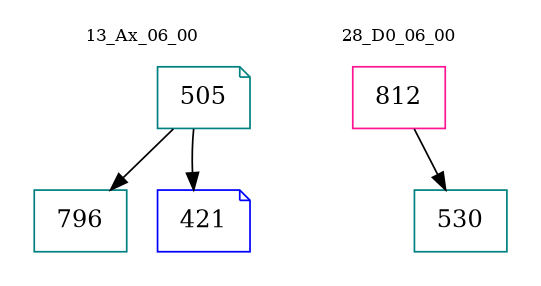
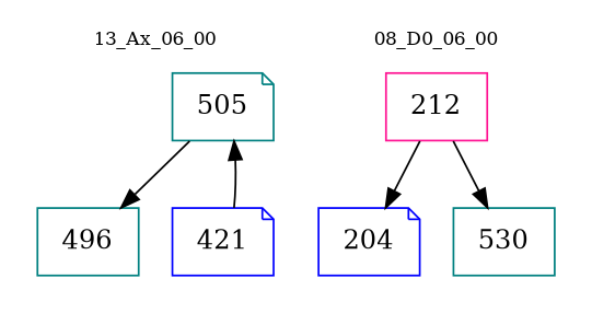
  digraph {
    node [color=teal shape=note]
    edge [color=black]
    n1 [label=505]
-   n2 [label=796 shape=box]
+   n2 [label=496 shape=box]
    n3 [color=blue label=421]
-   n4 [color=deeppink label=812 shape=box]
+   n4 [color=deeppink label=212 shape=box]
+   n5 [color=blue label=204]
    n6 [label=530 shape=box]
    subgraph cluster_1 {
      color=white
      fontsize=10
      label="13_Ax_06_00"
      n1
      n2
      n3
    }
    subgraph cluster_2 {
      color=white
      fontsize=10
-     label="28_D0_06_00"
+     label="08_D0_06_00"
      n4
+     n5
      n6
    }
    n1 -> n2
-   n1 -> n3
+   n3 -> n1
+   n4 -> n5
    n4 -> n6
  }
